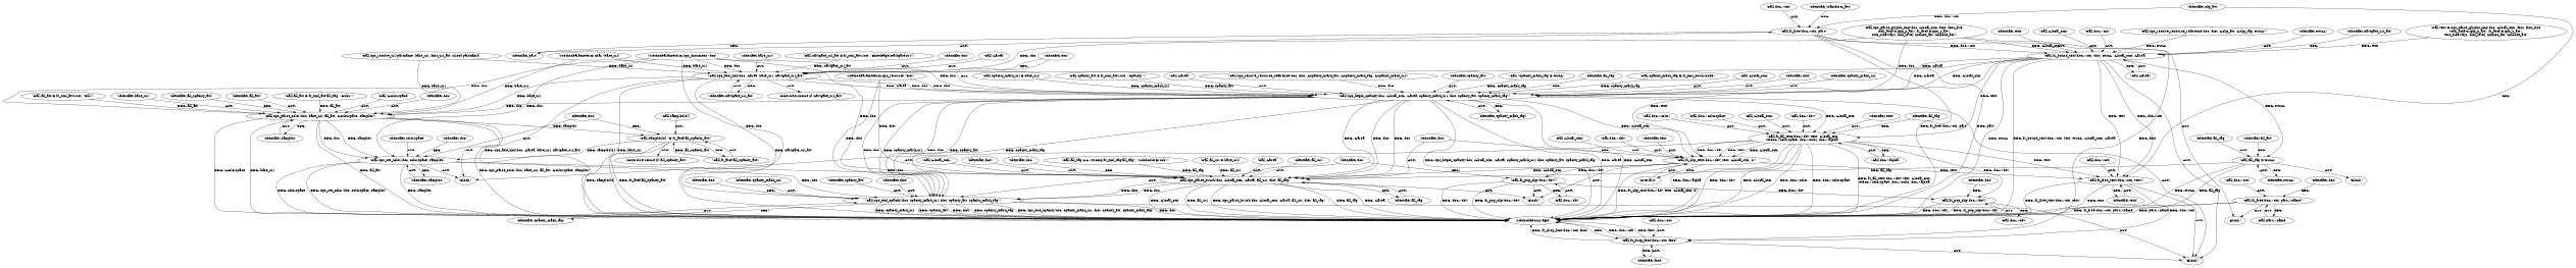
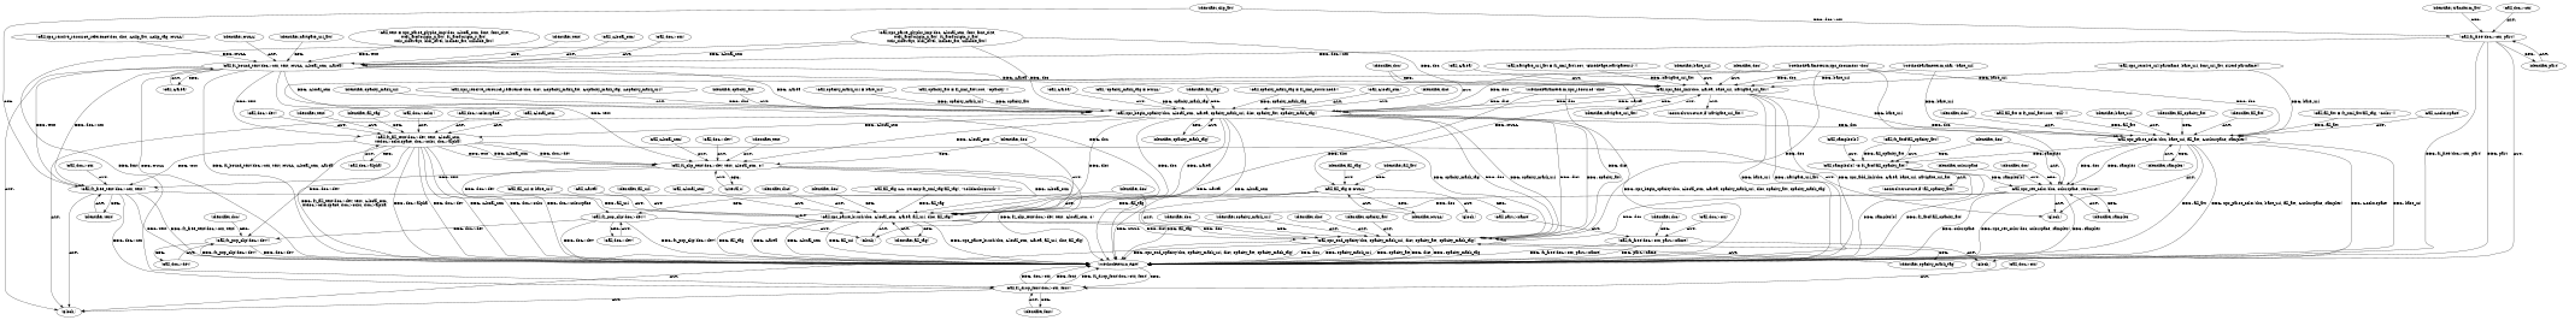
  digraph {
    n1 [label="(Call,fz_free(doc->ctx, part->name))"]
    n2 [label="(Block,)"]
    n3 [label="(Call,part->name)"]
    n4 [label="(MethodReturn,RET)"]
    n5 [label="(Call,fz_free(doc->ctx, part))"]
    n6 [label="(Call,fz_bound_text(doc->ctx, text, NULL, &local_ctm, &area))"]
    n7 [label="(Identifier,part)"]
    n8 [label="(Call,fz_drop_font(doc->ctx, font))"]
    n9 [label="(Call,xps_add_link(doc, &area, base_uri, navigate_uri_att))"]
    n10 [label="(Call,xps_begin_opacity(doc, &local_ctm, &area, opacity_mask_uri, dict, opacity_att, opacity_mask_tag))"]
    n11 [label="(Call,fz_fill_text(doc->dev, text, &local_ctm,\n\t\t\tdoc->colorspace, doc->color, doc->alpha))"]
    n12 [label="(Call,fz_clip_text(doc->dev, text, &local_ctm, 0))"]
    n13 [label="(Call,fz_free_text(doc->ctx, text))"]
    n14 [label="(Call,fill_tag = NULL)"]
    n15 [label="(Call,&area)"]
    n16 [label="(Block,)"]
    n17 [label="(Call,xps_parse_color(doc, base_uri, fill_att, &colorspace, samples))"]
    n18 [label="(Identifier,navigate_uri_att)"]
    n19 [label="(ControlStructure,if (navigate_uri_att))"]
    n20 [label="(Call,xps_parse_brush(doc, &local_ctm, &area, fill_uri, dict, fill_tag))"]
    n21 [label="(Call,xps_end_opacity(doc, opacity_mask_uri, dict, opacity_att, opacity_mask_tag))"]
    n22 [label="(Identifier,opacity_mask_tag)"]
    n23 [label="(Block,)"]
    n24 [label="(Call,fz_pop_clip(doc->dev))"]
    n25 [label="(Call,doc->alpha)"]
    n26 [label="(Block,)"]
    n27 [label="(Call,fz_pop_clip(doc->dev))"]
    n28 [label="(Literal,0)"]
    n29 [label="(Identifier,text)"]
    n30 [label="(Identifier,NULL)"]
    n31 [label="(Block,)"]
    n32 [label="(Call,samples[0] *= fz_atof(fill_opacity_att))"]
-   n33 [label="(Call,xps_set_color(doc, colorspace, samples))"]
+   n33 [label="(Call,xps_set_color(doc, colorspace, resource))"]
    n34 [label="(Identifier,samples)"]
    n35 [label="(Identifier,fill_tag)"]
    n36 [label="(Identifier,opacity_mask_tag)"]
    n37 [label="(ControlStructure,if (fill_opacity_att))"]
    n38 [label="(Call,fz_atof(fill_opacity_att))"]
    n39 [label="(Identifier,samples)"]
    n40 [label="(Call,doc->dev)"]
    n41 [label="(Call,doc->dev)"]
    n42 [label="(Identifier,font)"]
    n43 [label="(Call,fill_att = fz_xml_att(fill_tag, \"Color\"))"]
    n44 [label="(Call,&colorspace)"]
    n45 [label="(Identifier,text)"]
    n46 [label="(Identifier,fill_tag)"]
    n47 [label="(Identifier,fill_tag)"]
    n48 [label="(Identifier,text)"]
    n49 [label="(Identifier,clip_att)"]
    n50 [label="(Call,samples[0])"]
    n51 [label="(Call,doc->ctx)"]
    n52 [label="(Identifier,dict)"]
    n53 [label="(Call,doc->color)"]
    n54 [label="(Call,xps_resolve_resource_reference(doc, dict, &clip_att, &clip_tag, NULL))"]
    n55 [label="(Identifier,NULL)"]
    n56 [label="(Identifier,transform_att)"]
    n57 [label="(Identifier,doc)"]
    n58 [label="(Call,doc->colorspace)"]
    n59 [label="(Identifier,doc)"]
    n60 [label="(Call,doc->ctx)"]
    n61 [label="(Call,fill_tag && !strcmp(fz_xml_tag(fill_tag), \"SolidColorBrush\"))"]
    n62 [label="(Identifier,doc)"]
    n63 [label="(Call,&local_ctm)"]
    n64 [label="(Call,navigate_uri_att = fz_xml_att(root, \"FixedPage.NavigateUri\"))"]
    n65 [label="(Call,&area)"]
    n66 [label="(Identifier,doc)"]
    n67 [label="(Identifier,doc)"]
    n68 [label="(Call,&local_ctm)"]
    n69 [label="(MethodParameterIn,xps_document *doc)"]
    n70 [label="(Call,fill_uri = base_uri)"]
    n71 [label="(Call,&area)"]
    n72 [label="(Identifier,navigate_uri_att)"]
    n73 [label="(Call,*opacity_mask_tag = NULL)"]
    n74 [label="(Identifier,fill_tag)"]
    n75 [label="(Call,fill_att = fz_xml_att(root, \"Fill\"))"]
    n76 [label="(Call,doc->ctx)"]
    n77 [label="(Call,text = xps_parse_glyphs_imp(doc, &local_ctm, font, font_size,\n\t\t\tfz_atof(origin_x_att), fz_atof(origin_y_att),\n\t\t\tis_sideways, bidi_level, indices_att, unicode_att))"]
    n78 [label="(Identifier,fill_uri)"]
    n79 [label="(Identifier,opacity_att)"]
    n80 [label="(Call,opacity_mask_tag = fz_xml_down(node))"]
    n81 [label="(Identifier,fill_att)"]
    n82 [label="(Call,&local_ctm)"]
    n83 [label="(Call,&local_ctm)"]
    n84 [label="(Identifier,doc)"]
    n85 [label="(Identifier,doc)"]
    n86 [label="(Identifier,dict)"]
    n87 [label="(Call,doc->dev)"]
    n88 [label="(Call,xps_parse_glyphs_imp(doc, &local_ctm, font, font_size,\n\t\t\tfz_atof(origin_x_att), fz_atof(origin_y_att),\n\t\t\tis_sideways, bidi_level, indices_att, unicode_att))"]
    n89 [label="(Identifier,text)"]
    n90 [label="(Identifier,opacity_mask_uri)"]
    n91 [label="(Identifier,base_uri)"]
    n92 [label="(Identifier,doc)"]
    n93 [label="(Identifier,fill_opacity_att)"]
    n94 [label="(Identifier,colorspace)"]
    n95 [label="(Call,&local_ctm)"]
    n96 [label="(MethodParameterIn,xps_resource *dict)"]
    n97 [label="(Call,xps_resolve_resource_reference(doc, dict, &opacity_mask_att, &opacity_mask_tag, &opacity_mask_uri))"]
    n98 [label="(Call,doc->ctx)"]
    n99 [label="(Identifier,opacity_att)"]
    n100 [label="(Identifier,dict)"]
    n101 [label="(MethodParameterIn,char *base_uri)"]
    n102 [label="(Call,opacity_mask_uri = base_uri)"]
    n103 [label="(Identifier,doc)"]
    n104 [label="(Identifier,fill_att)"]
    n105 [label="(Call,&area)"]
    n106 [label="(Identifier,doc)"]
    n107 [label="(Identifier,doc)"]
    n108 [label="(Identifier,opacity_mask_uri)"]
    n109 [label="(Call,doc->ctx)"]
    n110 [label="(Call,xps_resolve_url(partname, base_uri, font_uri_att, sizeof partname))"]
    n111 [label="(Call,doc->dev)"]
    n112 [label="(Identifier,base_uri)"]
    n113 [label="(Call,opacity_att = fz_xml_att(root, \"Opacity\"))"]
    n1 -> n2 [label="AST: "]
-   n1 -> n3 [label="CFG: "]
+   n13 -> n3 [label="CFG: "]
    n1 -> n4 [label="DDG: fz_free(doc->ctx, part->name)"]
    n1 -> n4 [label="DDG: part->name"]
    n3 -> n1 [label="AST: "]
    n4 -> n8 [label="CFG: "]
    n5 -> n2 [label="AST: "]
    n5 -> n4 [label="DDG: fz_free(doc->ctx, part)"]
    n5 -> n4 [label="DDG: part"]
    n5 -> n6 [label="DDG: doc->ctx"]
    n5 -> n7 [label="CFG: "]
    n6 -> n4 [label="DDG: NULL"]
    n6 -> n4 [label="DDG: fz_bound_text(doc->ctx, text, NULL, &local_ctm, &area)"]
    n6 -> n9 [label="DDG: &area"]
    n6 -> n10 [label="DDG: &local_ctm"]
    n6 -> n10 [label="DDG: &area"]
    n6 -> n11 [label="DDG: text"]
    n6 -> n12 [label="DDG: text"]
    n6 -> n13 [label="DDG: doc->ctx"]
    n6 -> n13 [label="DDG: text"]
    n6 -> n14 [label="DDG: NULL"]
    n6 -> n15 [label="CFG: "]
    n6 -> n16 [label="AST: "]
    n7 -> n5 [label="AST: "]
    n8 -> n4 [label="DDG: doc->ctx"]
    n8 -> n4 [label="DDG: font"]
    n8 -> n4 [label="DDG: fz_drop_font(doc->ctx, font)"]
    n8 -> n16 [label="AST: "]
    n8 -> n42 [label="CFG: "]
    n9 -> n4 [label="DDG: base_uri"]
    n9 -> n4 [label="DDG: navigate_uri_att"]
    n9 -> n4 [label="DDG: xps_add_link(doc, &area, base_uri, navigate_uri_att)"]
    n9 -> n10 [label="DDG: doc"]
    n9 -> n10 [label="DDG: &area"]
    n9 -> n17 [label="DDG: base_uri"]
    n9 -> n18 [label="CFG: "]
    n9 -> n19 [label="AST: "]
    n10 -> n4 [label="DDG: xps_begin_opacity(doc, &local_ctm, &area, opacity_mask_uri, dict, opacity_att, opacity_mask_tag)"]
    n10 -> n4 [label="DDG: &area"]
    n10 -> n4 [label="DDG: &local_ctm"]
    n10 -> n11 [label="DDG: &local_ctm"]
    n10 -> n12 [label="DDG: &local_ctm"]
    n10 -> n16 [label="AST: "]
    n10 -> n17 [label="DDG: doc"]
    n10 -> n20 [label="DDG: doc"]
    n10 -> n20 [label="DDG: &area"]
    n10 -> n20 [label="DDG: dict"]
    n10 -> n21 [label="DDG: doc"]
    n10 -> n21 [label="DDG: opacity_mask_uri"]
    n10 -> n21 [label="DDG: dict"]
    n10 -> n21 [label="DDG: opacity_att"]
    n10 -> n21 [label="DDG: opacity_mask_tag"]
    n10 -> n22 [label="CFG: "]
    n11 -> n4 [label="DDG: fz_fill_text(doc->dev, text, &local_ctm,\n\t\t\tdoc->colorspace, doc->color, doc->alpha)"]
    n11 -> n4 [label="DDG: doc->alpha"]
    n11 -> n4 [label="DDG: doc->dev"]
    n11 -> n4 [label="DDG: &local_ctm"]
    n11 -> n4 [label="DDG: doc->color"]
    n11 -> n4 [label="DDG: doc->colorspace"]
    n11 -> n12 [label="DDG: doc->dev"]
    n11 -> n12 [label="DDG: text"]
    n11 -> n12 [label="DDG: &local_ctm"]
    n11 -> n13 [label="DDG: text"]
    n11 -> n23 [label="AST: "]
    n11 -> n24 [label="DDG: doc->dev"]
    n11 -> n25 [label="CFG: "]
    n12 -> n4 [label="DDG: fz_clip_text(doc->dev, text, &local_ctm, 0)"]
    n12 -> n13 [label="DDG: text"]
    n12 -> n20 [label="DDG: &local_ctm"]
    n12 -> n26 [label="AST: "]
    n12 -> n27 [label="DDG: doc->dev"]
    n12 -> n28 [label="CFG: "]
    n13 -> n4 [label="DDG: fz_free_text(doc->ctx, text)"]
    n13 -> n4 [label="DDG: text"]
    n13 -> n8 [label="DDG: doc->ctx"]
    n13 -> n16 [label="AST: "]
    n13 -> n29 [label="CFG: "]
    n14 -> n4 [label="DDG: fill_tag"]
    n14 -> n4 [label="DDG: NULL"]
    n14 -> n20 [label="DDG: fill_tag"]
    n14 -> n30 [label="CFG: "]
    n14 -> n31 [label="AST: "]
    n15 -> n6 [label="AST: "]
    n17 -> n4 [label="DDG: fill_att"]
    n17 -> n4 [label="DDG: xps_parse_color(doc, base_uri, fill_att, &colorspace, samples)"]
    n17 -> n4 [label="DDG: &colorspace"]
    n17 -> n4 [label="DDG: base_uri"]
    n17 -> n23 [label="AST: "]
    n17 -> n32 [label="DDG: samples"]
    n17 -> n33 [label="DDG: doc"]
    n17 -> n33 [label="DDG: samples"]
    n17 -> n34 [label="CFG: "]
    n18 -> n9 [label="AST: "]
    n20 -> n4 [label="DDG: fill_tag"]
    n20 -> n4 [label="DDG: &area"]
    n20 -> n4 [label="DDG: &local_ctm"]
    n20 -> n4 [label="DDG: fill_uri"]
    n20 -> n4 [label="DDG: xps_parse_brush(doc, &local_ctm, &area, fill_uri, dict, fill_tag)"]
    n20 -> n21 [label="DDG: doc"]
    n20 -> n21 [label="DDG: dict"]
    n20 -> n26 [label="AST: "]
    n20 -> n35 [label="CFG: "]
    n21 -> n4 [label="DDG: doc"]
    n21 -> n4 [label="DDG: opacity_mask_uri"]
    n21 -> n4 [label="DDG: opacity_att"]
    n21 -> n4 [label="DDG: dict"]
    n21 -> n4 [label="DDG: opacity_mask_tag"]
    n21 -> n4 [label="DDG: xps_end_opacity(doc, opacity_mask_uri, dict, opacity_att, opacity_mask_tag)"]
    n21 -> n16 [label="AST: "]
    n21 -> n36 [label="CFG: "]
    n22 -> n10 [label="AST: "]
    n24 -> n4 [label="DDG: doc->dev"]
    n24 -> n4 [label="DDG: fz_pop_clip(doc->dev)"]
    n24 -> n40 [label="CFG: "]
    n25 -> n11 [label="AST: "]
    n27 -> n4 [label="DDG: doc->dev"]
    n27 -> n4 [label="DDG: fz_pop_clip(doc->dev)"]
    n27 -> n24 [label="DDG: doc->dev"]
    n27 -> n26 [label="AST: "]
    n27 -> n41 [label="CFG: "]
    n28 -> n12 [label="AST: "]
    n29 -> n13 [label="AST: "]
    n30 -> n14 [label="AST: "]
    n32 -> n4 [label="DDG: fz_atof(fill_opacity_att)"]
    n32 -> n4 [label="DDG: samples[0]"]
    n32 -> n33 [label="DDG: samples[0]"]
    n32 -> n37 [label="AST: "]
-   n32 -> n38 [label="CFG: "]
    n33 -> n4 [label="DDG: colorspace"]
    n33 -> n4 [label="DDG: xps_set_color(doc, colorspace, samples)"]
    n33 -> n4 [label="DDG: samples"]
    n33 -> n20 [label="DDG: doc"]
    n33 -> n21 [label="DDG: doc"]
    n33 -> n23 [label="AST: "]
    n33 -> n39 [label="CFG: "]
    n34 -> n17 [label="AST: "]
    n35 -> n20 [label="AST: "]
    n36 -> n21 [label="AST: "]
    n38 -> n32 [label="AST: "]
    n38 -> n32 [label="DDG: fill_opacity_att"]
    n39 -> n33 [label="AST: "]
    n40 -> n24 [label="AST: "]
    n41 -> n27 [label="AST: "]
    n42 -> n8 [label="AST: "]
    n43 -> n17 [label="DDG: fill_att"]
    n44 -> n17 [label="AST: "]
    n45 -> n11 [label="AST: "]
    n46 -> n14 [label="AST: "]
    n47 -> n11 [label="CFG: "]
    n48 -> n12 [label="AST: "]
    n49 -> n5 [label="DDG: doc->ctx"]
    n49 -> n13 [label="CFG: "]
    n50 -> n32 [label="AST: "]
    n51 -> n6 [label="AST: "]
    n52 -> n21 [label="AST: "]
    n53 -> n11 [label="AST: "]
    n54 -> n6 [label="DDG: NULL"]
    n55 -> n6 [label="AST: "]
    n56 -> n5 [label="CFG: "]
    n57 -> n20 [label="CFG: "]
    n58 -> n11 [label="AST: "]
    n59 -> n1 [label="CFG: "]
    n60 -> n8 [label="AST: "]
    n61 -> n20 [label="DDG: fill_tag"]
    n62 -> n9 [label="CFG: "]
    n62 -> n10 [label="AST: "]
    n63 -> n11 [label="AST: "]
    n64 -> n9 [label="DDG: navigate_uri_att"]
    n65 -> n10 [label="AST: "]
    n66 -> n17 [label="AST: "]
    n67 -> n21 [label="AST: "]
    n67 -> n27 [label="CFG: "]
    n68 -> n12 [label="AST: "]
    n69 -> n9 [label="DDG: doc"]
    n69 -> n10 [label="DDG: doc"]
    n69 -> n17 [label="DDG: doc"]
    n69 -> n20 [label="DDG: doc"]
    n69 -> n21 [label="DDG: doc"]
    n69 -> n33 [label="DDG: doc"]
    n70 -> n20 [label="DDG: fill_uri"]
    n71 -> n20 [label="AST: "]
    n72 -> n6 [label="CFG: "]
    n73 -> n10 [label="DDG: opacity_mask_tag"]
    n74 -> n10 [label="CFG: "]
    n75 -> n17 [label="DDG: fill_att"]
    n76 -> n13 [label="AST: "]
    n77 -> n6 [label="DDG: text"]
    n78 -> n20 [label="AST: "]
    n79 -> n21 [label="AST: "]
    n80 -> n10 [label="DDG: opacity_mask_tag"]
    n81 -> n14 [label="CFG: "]
    n82 -> n10 [label="AST: "]
    n83 -> n20 [label="AST: "]
    n84 -> n24 [label="CFG: "]
    n85 -> n12 [label="CFG: "]
    n85 -> n20 [label="AST: "]
    n86 -> n10 [label="AST: "]
    n87 -> n11 [label="AST: "]
    n88 -> n6 [label="DDG: &local_ctm"]
    n88 -> n8 [label="DDG: font"]
    n88 -> n9 [label="DDG: doc"]
    n88 -> n10 [label="DDG: doc"]
    n89 -> n6 [label="AST: "]
    n90 -> n10 [label="AST: "]
    n91 -> n17 [label="AST: "]
    n92 -> n9 [label="AST: "]
    n93 -> n17 [label="CFG: "]
    n94 -> n33 [label="AST: "]
    n95 -> n6 [label="AST: "]
    n96 -> n10 [label="DDG: dict"]
    n96 -> n20 [label="DDG: dict"]
    n96 -> n21 [label="DDG: dict"]
    n97 -> n10 [label="DDG: dict"]
    n98 -> n5 [label="AST: "]
    n99 -> n10 [label="AST: "]
    n100 -> n20 [label="AST: "]
    n101 -> n9 [label="DDG: base_uri"]
    n101 -> n17 [label="DDG: base_uri"]
    n102 -> n10 [label="DDG: opacity_mask_uri"]
    n103 -> n21 [label="CFG: "]
    n104 -> n17 [label="AST: "]
    n105 -> n9 [label="AST: "]
    n106 -> n32 [label="CFG: "]
    n106 -> n33 [label="AST: "]
    n107 -> n33 [label="CFG: "]
    n108 -> n21 [label="AST: "]
    n109 -> n1 [label="AST: "]
    n110 -> n9 [label="DDG: base_uri"]
    n110 -> n17 [label="DDG: base_uri"]
    n111 -> n12 [label="AST: "]
    n112 -> n9 [label="AST: "]
    n113 -> n10 [label="DDG: opacity_att"]
  }
